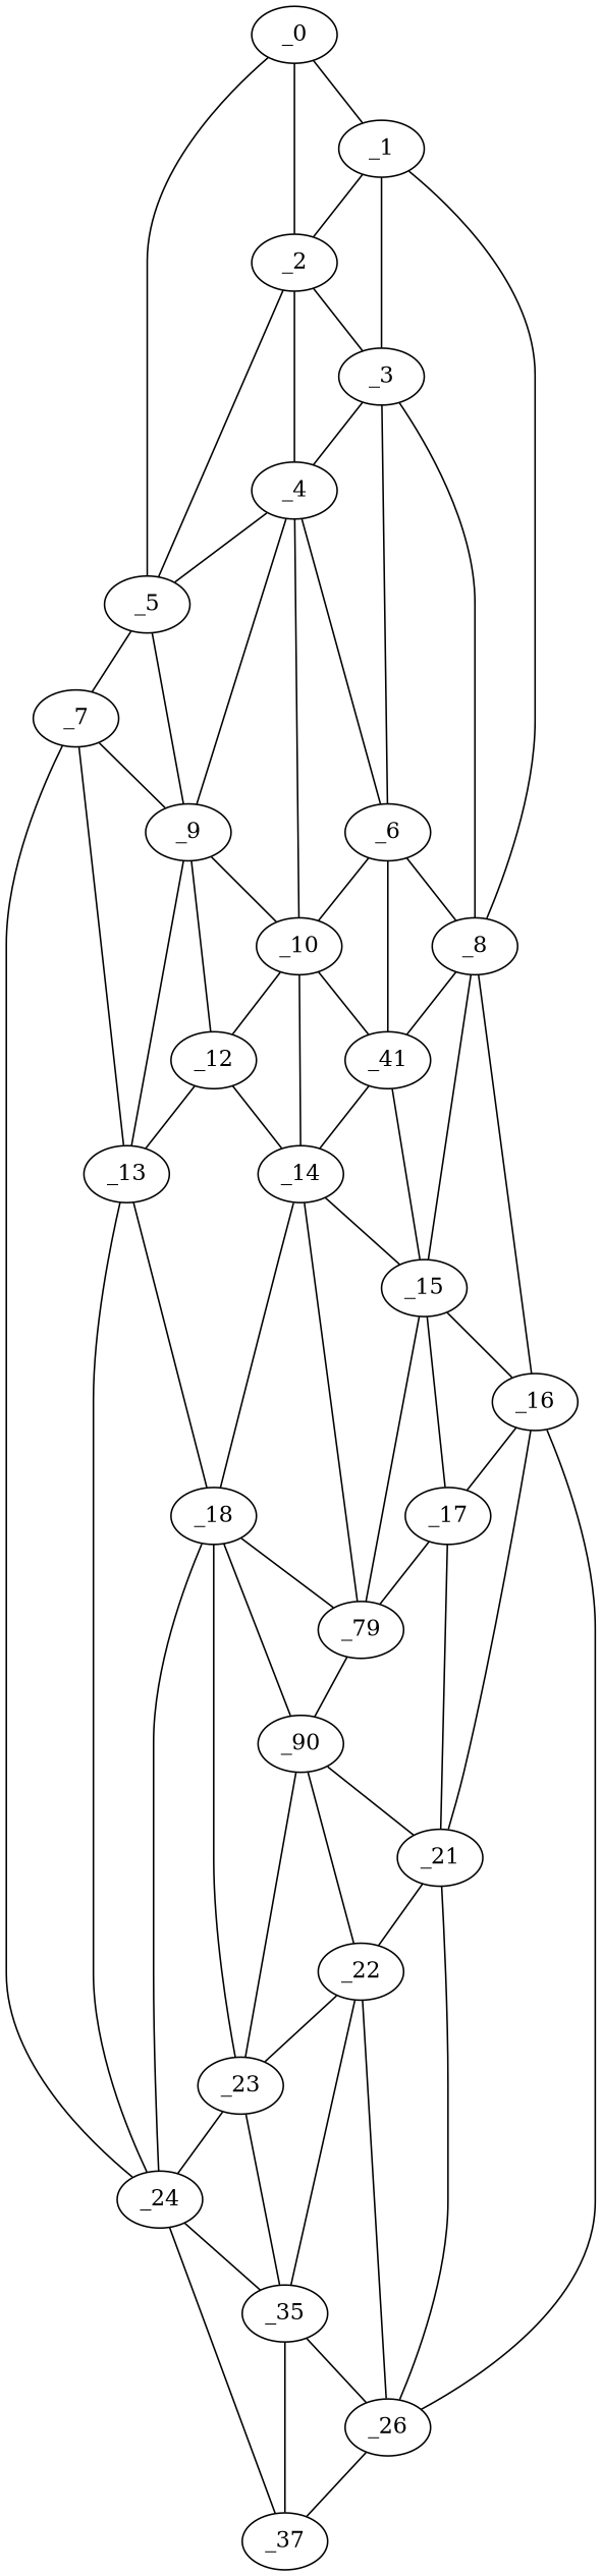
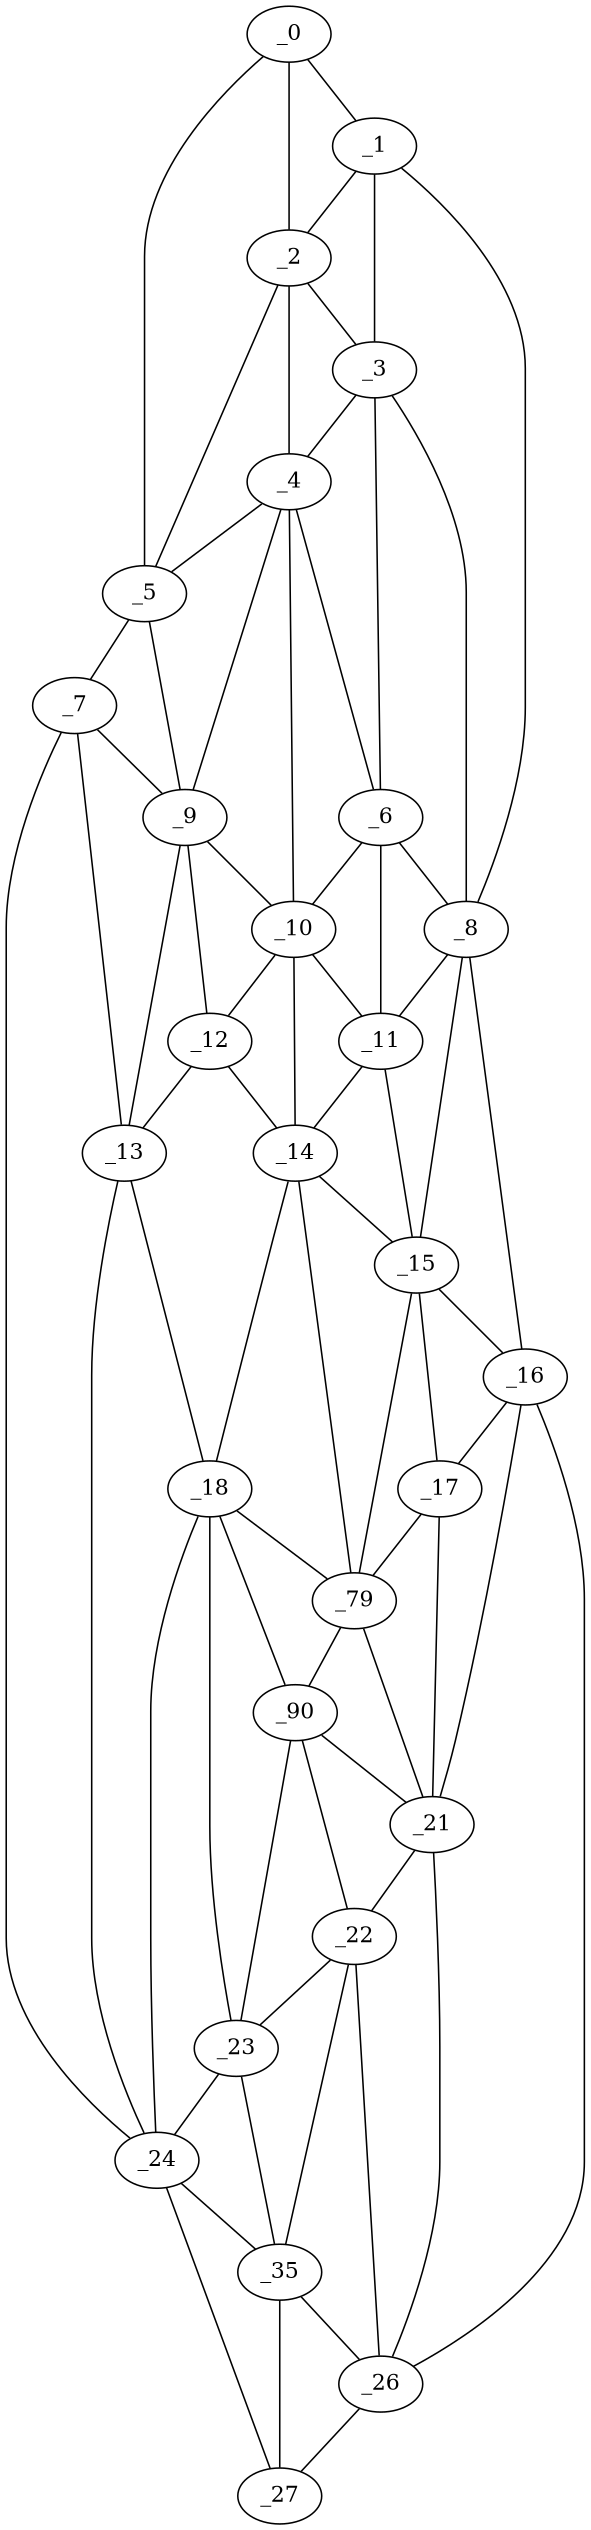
  graph {
    node [x=43 y=58]
    edge [valence=2]
    _0 [x=7 y=64]
    _1 [x=11]
    _2 [x=19 y=71]
    _5 [x=30 y=79]
    _3 [x=22 y=57]
    _8 [y=48]
    _4 [x=29 y=66]
    _9 [y=75]
    _7 [x=42 y=82]
    _6 [x=35 y=53]
-   _11 [x=47 label=_41]
+   _11 [x=47]
    _15 [x=58 y=56]
    _16 [x=63 y=45]
    _10 [x=45 y=67]
    _13 [x=55 y=77]
    _12 [x=50 y=71]
    _24 [x=104 y=78]
    _14 [x=57 y=63]
    n19 [label=_79 x=74 y=56]
    _17 [x=71 y=48]
    _21 [x=84 y=50]
    _26 [x=122 y=59]
    _18 [x=72 y=69]
    n24 [label=_35 x=110 y=67]
-   _27 [x=124 y=68 label=_37]
+   _27 [x=124 y=68]
    n26 [label=_90 x=79 y=62]
    _23 [x=97 y=66]
    _22 [x=89 y=60]
    _0 -- _1 [valence=1]
    _0 -- _2
    _0 -- _5 [valence=1]
    _1 -- _2
    _1 -- _3
    _1 -- _8 [valence=1]
    _2 -- _5 [valence=1]
    _2 -- _3
    _2 -- _4
    _5 -- _9 [valence=1]
    _5 -- _7 [valence=1]
    _3 -- _8
    _3 -- _4 [valence=1]
    _3 -- _6
    _8 -- _11
    _8 -- _15
    _8 -- _16 [valence=1]
    _4 -- _5
    _4 -- _9 [valence=1]
    _4 -- _6
    _4 -- _10
    _9 -- _10
    _9 -- _13
    _9 -- _12
    _7 -- _9
    _7 -- _13
    _7 -- _24 [valence=1]
    _6 -- _8 [valence=1]
    _6 -- _11
    _6 -- _10
    _11 -- _15
    _11 -- _14 [valence=1]
    _15 -- _16
    _15 -- n19
    _15 -- _17
    _16 -- _17 [valence=1]
    _16 -- _21 [valence=1]
    _16 -- _26 [valence=1]
    _10 -- _11
    _10 -- _12
    _10 -- _14
    _13 -- _24
    _13 -- _18
    _12 -- _13
    _12 -- _14
    _24 -- n24 [valence=1]
    _24 -- _27 [valence=1]
    _14 -- _15
    _14 -- n19
    _14 -- _18
+   n19 -- _21
    n19 -- n26
    _17 -- n19
    _17 -- _21 [valence=1]
    _21 -- _26
    _21 -- _22
    _26 -- _27 [valence=1]
    _18 -- _24 [valence=1]
    _18 -- n19
    _18 -- n26
    _18 -- _23 [valence=1]
    n24 -- _26 [valence=1]
    n24 -- _27
    n26 -- _21
    n26 -- _23
    n26 -- _22 [valence=1]
    _23 -- _24
    _23 -- n24
    _22 -- _26 [valence=1]
    _22 -- n24 [valence=1]
    _22 -- _23
  }
